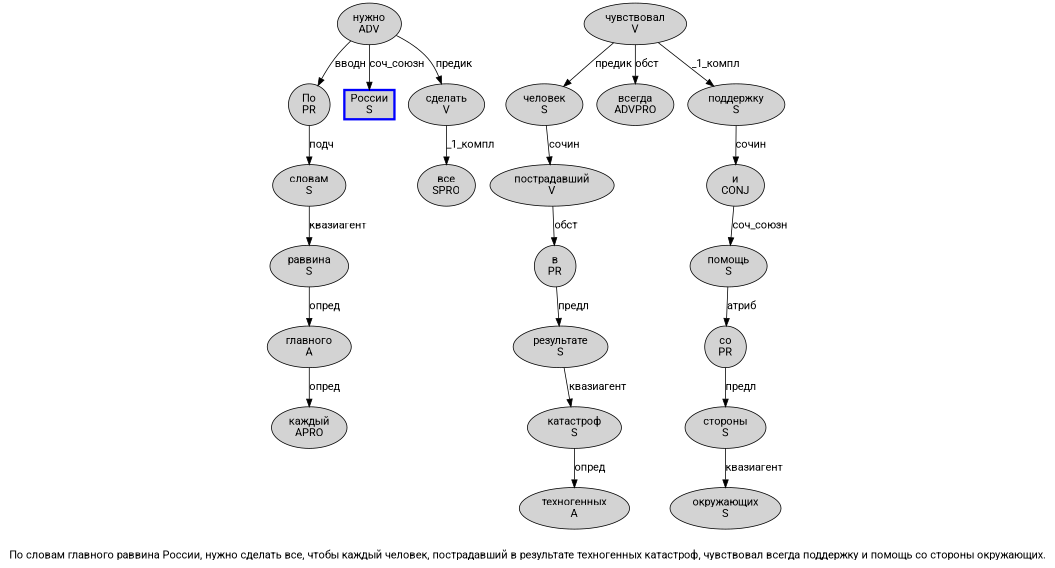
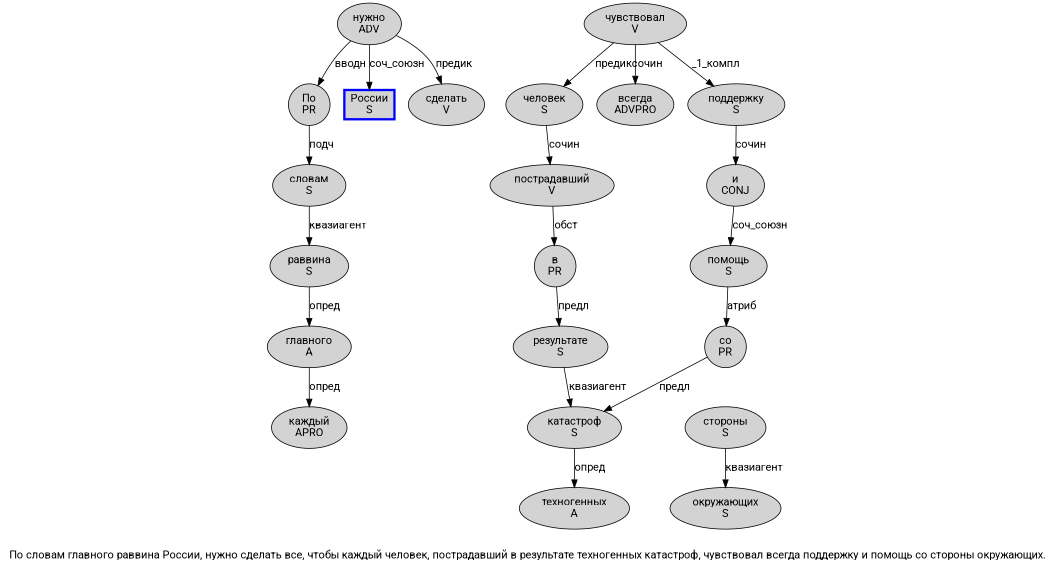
  digraph {
    fontname=Roboto
    label="По словам главного раввина России, нужно сделать все, чтобы каждый человек, пострадавший в результате техногенных катастроф, чувствовал всегда поддержку и помощь со стороны окружающих."
    node [fillcolor=lightgray fontname=Roboto penwidth=1 shape=ellipse style=filled]
    edge [fontname=Roboto]
    n1 [label="По\nPR"]
    n2 [label="словам\nS"]
    n3 [label="раввина\nS"]
    n4 [label="главного\nA"]
    n5 [label="каждый\nAPRO"]
    n6 [color=blue label="России\nS" penwidth=3 shape=box]
    n7 [label="нужно\nADV"]
    n8 [label="сделать\nV"]
-   n9 [label="все\nSPRO"]
    n10 [label="чувствовал\nV"]
    n11 [label="человек\nS"]
    n12 [label="всегда\nADVPRO"]
    n13 [label="поддержку\nS"]
    n14 [label="пострадавший\nV"]
    n15 [label="в\nPR"]
    n16 [label="результате\nS"]
    n17 [label="катастроф\nS"]
    n18 [label="техногенных\nA"]
    n19 [label="и\nCONJ"]
    n20 [label="помощь\nS"]
    n21 [label="со\nPR"]
    n22 [label="стороны\nS"]
    n23 [label="окружающих\nS"]
    n1 -> n2 [label="подч"]
    n2 -> n3 [label="квазиагент"]
    n3 -> n4 [label="опред"]
    n4 -> n5 [label="опред"]
    n7 -> n1 [label="вводн"]
    n7 -> n6 [label="соч_союзн"]
    n7 -> n8 [label="предик"]
-   n8 -> n9 [label="_1_компл"]
    n10 -> n11 [label="предик"]
-   n10 -> n12 [label="обст"]
+   n10 -> n12 [label="сочин"]
    n10 -> n13 [label="_1_компл"]
    n11 -> n14 [label="сочин"]
    n13 -> n19 [label="сочин"]
    n14 -> n15 [label="обст"]
    n15 -> n16 [label="предл"]
    n16 -> n17 [label="квазиагент"]
    n17 -> n18 [label="опред"]
    n19 -> n20 [label="соч_союзн"]
    n20 -> n21 [label="атриб"]
-   n21 -> n22 [label="предл"]
+   n21 -> n17 [label="предл"]
    n22 -> n23 [label="квазиагент"]
  }
